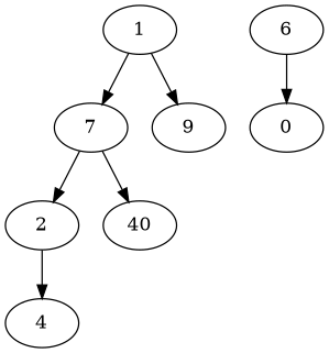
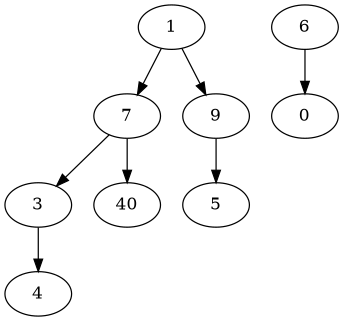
  digraph {
    1
    7
    9
-   3 [label=2]
+   3
    n5 [label=40]
+   5
    4
    n8 [label=0]
    6
    1 -> 7
    1 -> 9
    7 -> 3
    7 -> n5
+   9 -> 5
    3 -> 4
    6 -> n8
  }
